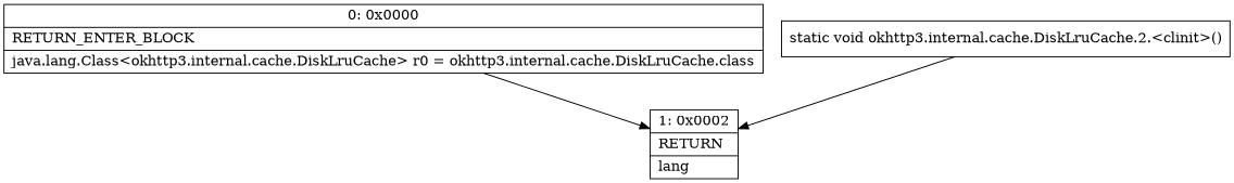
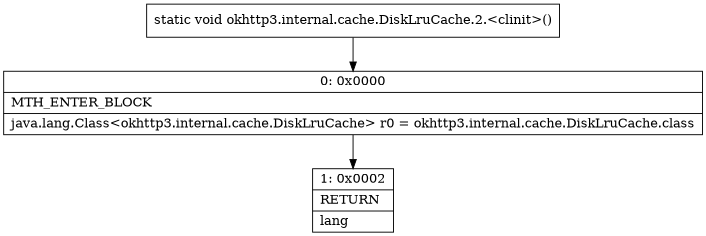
  digraph {
    node [shape=record]
-   n1 [label="{0\:\ 0x0000|RETURN_ENTER_BLOCK\l|java.lang.Class\<okhttp3.internal.cache.DiskLruCache\> r0 = okhttp3.internal.cache.DiskLruCache.class\l}"]
+   n1 [label="{0\:\ 0x0000|MTH_ENTER_BLOCK\l|java.lang.Class\<okhttp3.internal.cache.DiskLruCache\> r0 = okhttp3.internal.cache.DiskLruCache.class\l}"]
    n2 [label="{1\:\ 0x0002|RETURN\l|lang\l}"]
    n3 [label="{static void okhttp3.internal.cache.DiskLruCache.2.\<clinit\>() }"]
    n1 -> n2
-   n3 -> n2
+   n3 -> n1
  }
